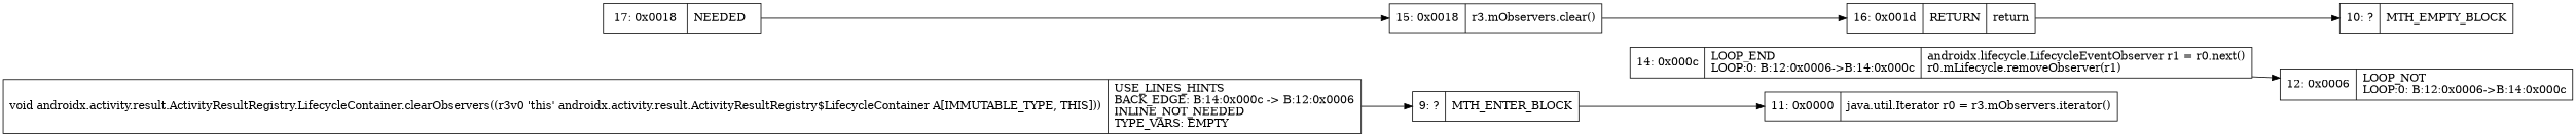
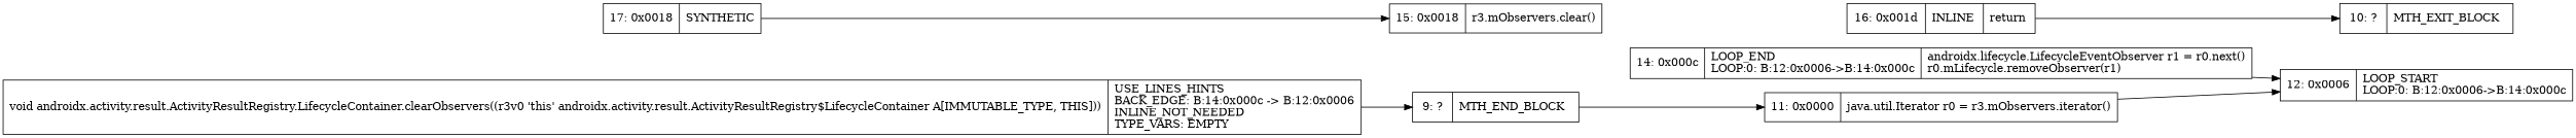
  digraph {
    rankdir=LR
    node [shape=record]
-   n1 [label="{9\:\ ?|MTH_ENTER_BLOCK\l}"]
+   n1 [label="{9\:\ ?|MTH_END_BLOCK\l}"]
    n2 [label="{11\:\ 0x0000|java.util.Iterator r0 = r3.mObservers.iterator()\l}"]
-   n3 [label="{12\:\ 0x0006|LOOP_NOT\lLOOP:0: B:12:0x0006\-\>B:14:0x000c\l}"]
+   n3 [label="{12\:\ 0x0006|LOOP_START\lLOOP:0: B:12:0x0006\-\>B:14:0x000c\l}"]
    n4 [label="{14\:\ 0x000c|LOOP_END\lLOOP:0: B:12:0x0006\-\>B:14:0x000c\l|androidx.lifecycle.LifecycleEventObserver r1 = r0.next()\lr0.mLifecycle.removeObserver(r1)\l}"]
-   n5 [label="{17\:\ 0x0018|NEEDED\l}"]
+   n5 [label="{17\:\ 0x0018|SYNTHETIC\l}"]
    n6 [label="{15\:\ 0x0018|r3.mObservers.clear()\l}"]
-   n7 [label="{16\:\ 0x001d|RETURN\l|return\l}"]
-   n8 [label="{10\:\ ?|MTH_EMPTY_BLOCK\l}"]
+   n7 [label="{16\:\ 0x001d|INLINE\l|return\l}"]
+   n8 [label="{10\:\ ?|MTH_EXIT_BLOCK\l}"]
    n9 [label="{void androidx.activity.result.ActivityResultRegistry.LifecycleContainer.clearObservers((r3v0 'this' androidx.activity.result.ActivityResultRegistry$LifecycleContainer A[IMMUTABLE_TYPE, THIS]))  | USE_LINES_HINTS\lBACK_EDGE: B:14:0x000c \-\> B:12:0x0006\lINLINE_NOT_NEEDED\lTYPE_VARS: EMPTY\l}"]
    n1 -> n2
+   n2 -> n3
    n4 -> n3
    n5 -> n6
-   n6 -> n7
    n7 -> n8
    n9 -> n1
  }
